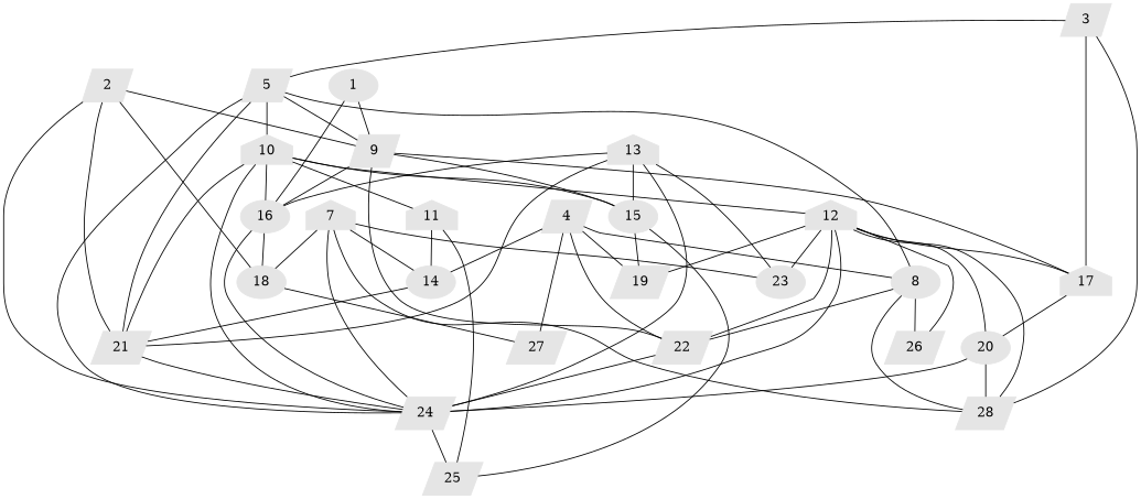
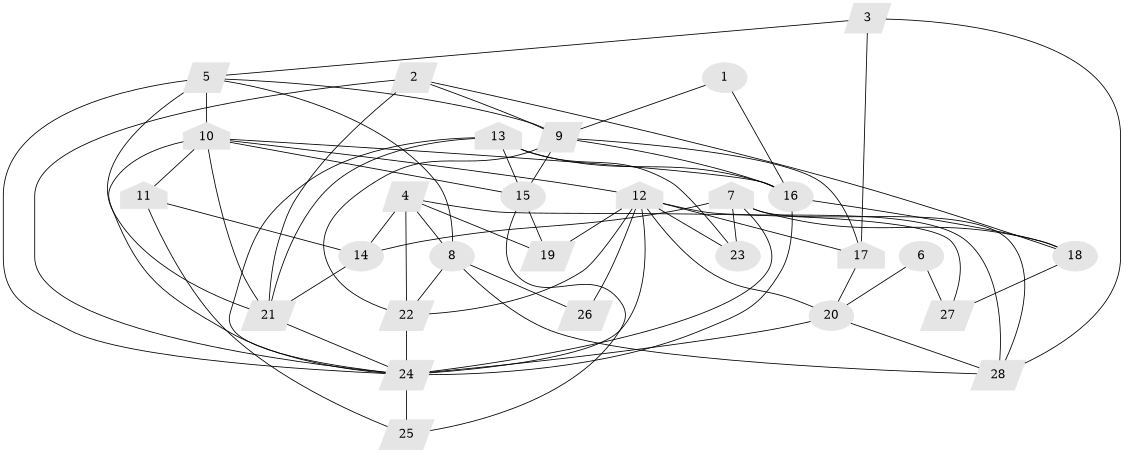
  graph {
    node [color=gray90 shape=parallelogram style=filled]
    edge [weight=1.0]
    1 [shape=ellipse]
    9
    16 [shape=ellipse]
    17 [shape=house]
    22
    15 [shape=ellipse]
    18 [shape=ellipse]
    24
    2
    21
    27
    25
    3
    5
    28
    8 [shape=ellipse]
    10 [shape=house]
    20 [shape=ellipse]
    4
    14 [shape=ellipse]
    19
    26
    11 [shape=house]
    12 [shape=house]
+   6 [shape=ellipse]
    7 [shape=house]
    23 [shape=ellipse]
    13 [shape=house]
    1 -- 9
    1 -- 16
    9 -- 16
    9 -- 17
    9 -- 22
    9 -- 15 [weight=2.0]
    16 -- 18
    16 -- 24
    17 -- 20
    22 -- 24 [weight=2.0]
    15 -- 25
    15 -- 19
    18 -- 27
    24 -- 25 [weight=2.0]
    2 -- 9
    2 -- 18
    2 -- 24
    2 -- 21
    21 -- 24
    3 -- 17
    3 -- 5
    3 -- 28
    5 -- 9
    5 -- 24 [weight=2.0]
    5 -- 21
    5 -- 8
    5 -- 10
    8 -- 22
    8 -- 28
    8 -- 26
    10 -- 16 [weight=2.0]
    10 -- 15
    10 -- 24
    10 -- 21
    10 -- 11 [weight=2.0]
    10 -- 12
    20 -- 24 [weight=2.0]
    20 -- 28
    4 -- 22
    4 -- 27 [weight=2.0]
    4 -- 8
    4 -- 14 [weight=2.0]
    4 -- 19
    14 -- 21
    11 -- 25
    11 -- 14
    12 -- 17
    12 -- 22
    12 -- 24
    12 -- 28
    12 -- 20 [weight=2.0]
    12 -- 19 [weight=2.0]
    12 -- 26
    12 -- 23
+   6 -- 27
+   6 -- 20
    7 -- 18
    7 -- 24
    7 -- 28
    7 -- 14
    7 -- 23
    13 -- 16
    13 -- 15
    13 -- 24
    13 -- 21
    13 -- 23
  }
